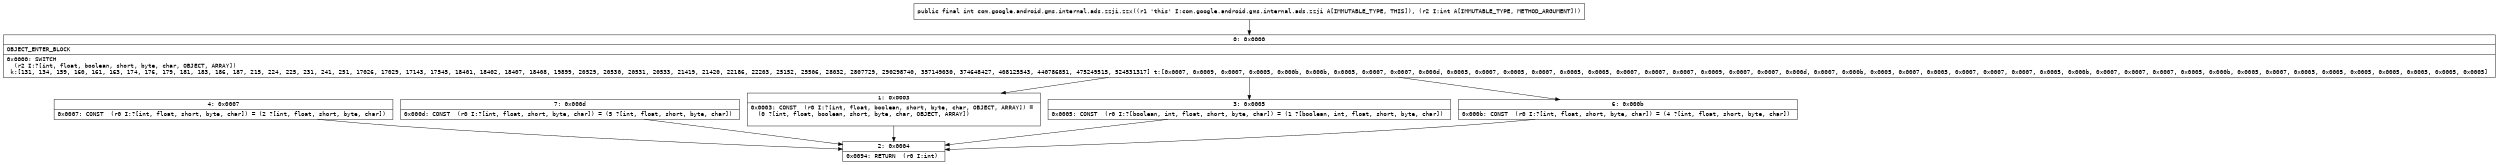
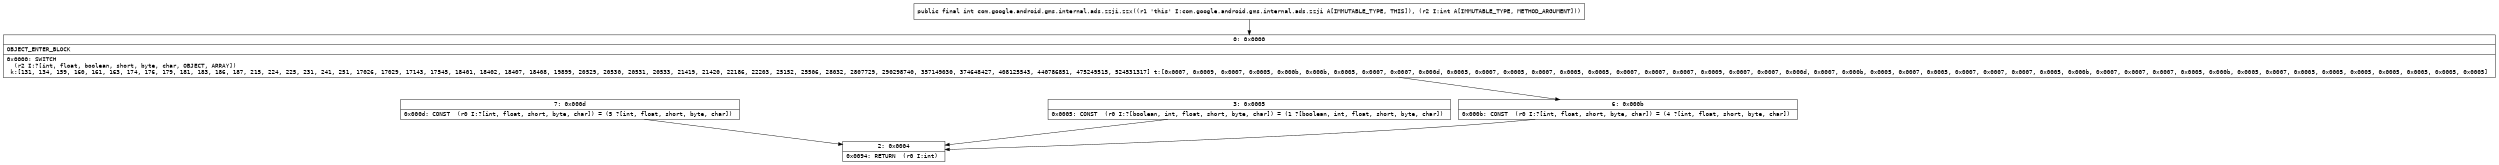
  digraph {
    fontname="DejaVu Sans Mono"
    node [fontname="DejaVu Sans Mono" shape=record]
    edge [fontname="DejaVu Sans Mono"]
    n1 [label="{0\:\ 0x0000|OBJECT_ENTER_BLOCK\l|0x0000: SWITCH  \l  (r2 I:?[int, float, boolean, short, byte, char, OBJECT, ARRAY])\l k:[131, 134, 159, 160, 161, 163, 174, 176, 179, 181, 183, 186, 187, 215, 224, 225, 231, 241, 251, 17026, 17029, 17143, 17545, 18401, 18402, 18407, 18408, 19899, 20529, 20530, 20531, 20533, 21419, 21420, 22186, 22203, 25152, 25506, 28032, 2807729, 290298740, 357149030, 374648427, 408125543, 440786851, 475249515, 524531317] t:[0x0007, 0x0009, 0x0007, 0x0005, 0x000b, 0x000b, 0x0005, 0x0007, 0x0007, 0x000d, 0x0005, 0x0007, 0x0005, 0x0007, 0x0005, 0x0005, 0x0007, 0x0007, 0x0007, 0x0009, 0x0007, 0x0007, 0x000d, 0x0007, 0x000b, 0x0005, 0x0007, 0x0005, 0x0007, 0x0007, 0x0007, 0x0005, 0x000b, 0x0007, 0x0007, 0x0007, 0x0005, 0x000b, 0x0005, 0x0007, 0x0005, 0x0005, 0x0005, 0x0005, 0x0005, 0x0005, 0x0005] \l}"]
-   n2 [label="{1\:\ 0x0003|0x0003: CONST  (r0 I:?[int, float, boolean, short, byte, char, OBJECT, ARRAY]) = \l  (0 ?[int, float, boolean, short, byte, char, OBJECT, ARRAY])\l \l}"]
    n3 [label="{3\:\ 0x0005|0x0005: CONST  (r0 I:?[boolean, int, float, short, byte, char]) = (1 ?[boolean, int, float, short, byte, char]) \l}"]
    n4 [label="{6\:\ 0x000b|0x000b: CONST  (r0 I:?[int, float, short, byte, char]) = (4 ?[int, float, short, byte, char]) \l}"]
    n5 [label="{2\:\ 0x0004|0x0094: RETURN  (r0 I:int) \l}"]
-   n6 [label="{4\:\ 0x0007|0x0007: CONST  (r0 I:?[int, float, short, byte, char]) = (2 ?[int, float, short, byte, char]) \l}"]
    n7 [label="{7\:\ 0x000d|0x000d: CONST  (r0 I:?[int, float, short, byte, char]) = (5 ?[int, float, short, byte, char]) \l}"]
    n8 [label="{public final int com.google.android.gms.internal.ads.zzji.zzx((r1 'this' I:com.google.android.gms.internal.ads.zzji A[IMMUTABLE_TYPE, THIS]), (r2 I:int A[IMMUTABLE_TYPE, METHOD_ARGUMENT])) }"]
-   n1 -> n2
-   n1 -> n3
    n1 -> n4
-   n2 -> n5
    n3 -> n5
    n4 -> n5
-   n6 -> n5
    n7 -> n5
    n8 -> n1
  }
